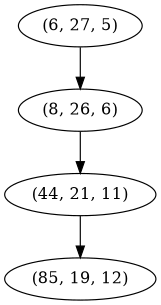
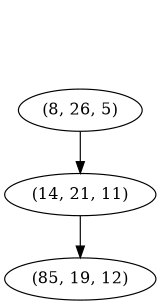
  digraph {
-   "(6, 27, 5)"
-   "(8, 26, 6)"
-   "(14, 21, 11)" [label="(44, 21, 11)"]
+   "(8, 26, 6)" [label="(8, 26, 5)"]
+   "(14, 21, 11)"
    n4 [label="(85, 19, 12)"]
-   "(6, 27, 5)" -> "(8, 26, 6)"
    "(8, 26, 6)" -> "(14, 21, 11)"
    "(14, 21, 11)" -> n4
  }
